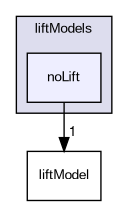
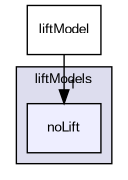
  digraph {
    compound=true
    fontname="Liberation Sans"
    node [fontname="Liberation Sans" fontsize=10 shape=box]
    n1 [fillcolor="#eeeeff" label=noLift pencolor=black style=filled]
    n2 [label=liftModel]
    subgraph cluster_1 {
      bgcolor="#ddddee"
      fontsize=10
      label=liftModels
      pencolor=black
      n1
    }
-   n1 -> n2 [headlabel=1 labeldistance=1.5 labelfontname=FreeSans labelfontsize=10 fontname="Liberation Sans"]
+   n2 -> n1 [headlabel=1 labeldistance=1.5 labelfontname=FreeSans labelfontsize=10 fontname="Liberation Sans"]
  }
